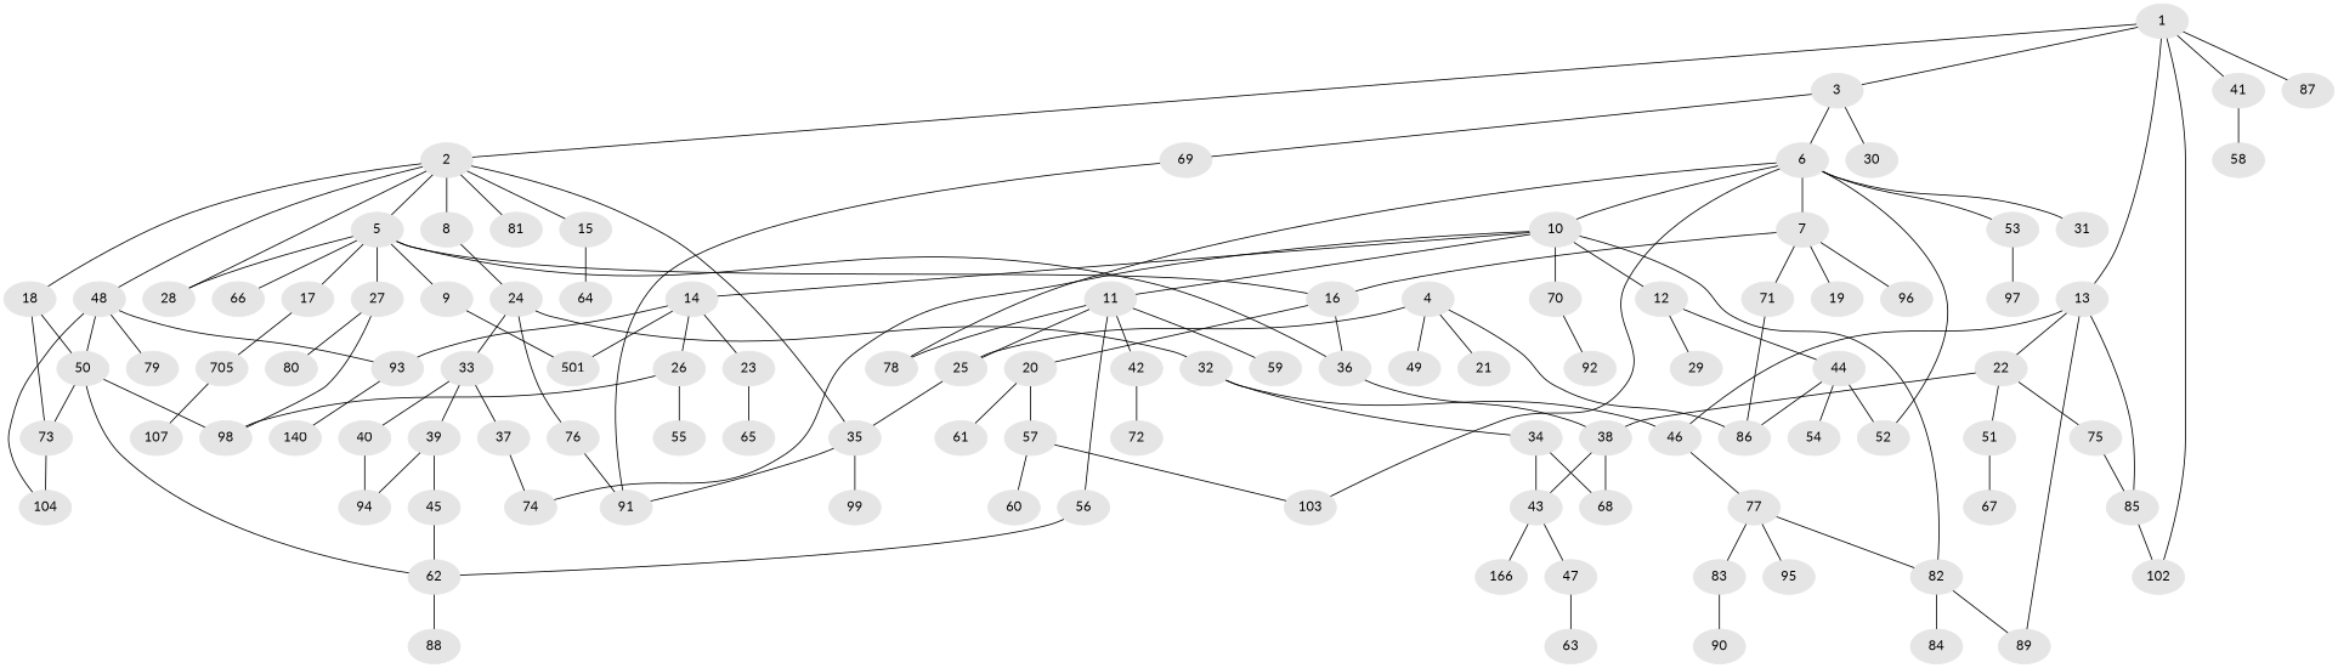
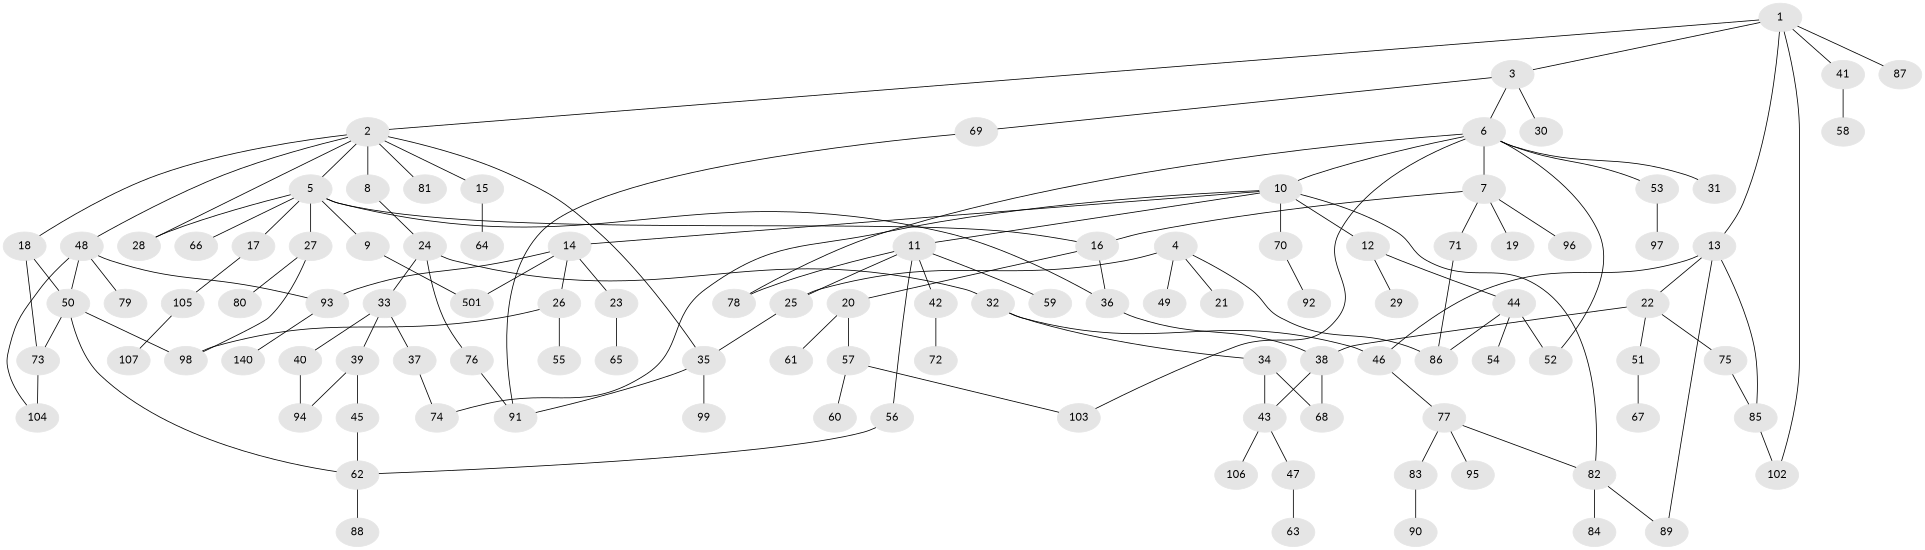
  graph {
    fontname=Lato
    node [color=gray90 fontname=Lato style=filled]
    edge [fontname=Lato]
    1
    2
    3
    13
    41
    87
    102
    5
    8
    15
    18
    28
    35
    48
    81
    6
    30
    69
    22
    46
    85
    89
    58
    4
    21
    25
    49
    86
    9
    16
    17
    27
    36
    66
    24
    64
    50
    73
    91
    99
    93
    79
    104
    7
    10
    31
    52
    53
    78
    103
    n51 [label=501]
    20
-   105 [label=705]
+   105
    98
    80
    38
    19
    71
    96
    11
    12
    14
    70
    74
    82
    97
    32
    33
    76
    42
    56
    59
    29
    44
    23
    26
    92
    84
    72
    62
    54
    51
    75
    77
    65
    55
    n87 [label=140]
    57
    61
    107
    60
    43
    68
    67
    34
    37
    39
    40
    45
    94
    47
-   106 [label=166]
+   106
    63
    88
    83
    95
    90
    1 -- 2
    1 -- 3
    1 -- 13
    1 -- 41
    1 -- 87
    1 -- 102
    2 -- 5
    2 -- 8
    2 -- 15
    2 -- 18
    2 -- 28
    2 -- 35
    2 -- 48
    2 -- 81
    3 -- 6
    3 -- 30
    3 -- 69
    13 -- 22
    13 -- 46
    13 -- 85
    13 -- 89
    41 -- 58
    5 -- 28
    5 -- 9
    5 -- 16
    5 -- 17
    5 -- 27
    5 -- 36
    5 -- 66
    8 -- 24
    15 -- 64
    18 -- 50
    18 -- 73
    35 -- 91
    35 -- 99
    48 -- 50
    48 -- 93
    48 -- 79
    48 -- 104
    6 -- 7
    6 -- 10
    6 -- 31
    6 -- 52
    6 -- 53
    6 -- 78
    6 -- 103
    69 -- 91
    22 -- 38
    22 -- 51
    22 -- 75
    46 -- 77
    85 -- 102
    4 -- 21
    4 -- 25
    4 -- 49
    4 -- 86
    25 -- 35
    9 -- n51
    16 -- 36
    16 -- 20
    17 -- 105
    27 -- 98
    27 -- 80
    36 -- 38
    24 -- 32
    24 -- 33
    24 -- 76
    50 -- 73
    50 -- 98
    50 -- 62
    73 -- 104
    93 -- n87
    7 -- 16
    7 -- 19
    7 -- 71
    7 -- 96
    10 -- 11
    10 -- 12
    10 -- 14
    10 -- 70
    10 -- 74
    10 -- 82
    53 -- 97
    20 -- 57
    20 -- 61
    105 -- 107
    38 -- 43
    38 -- 68
    71 -- 86
    11 -- 25
    11 -- 78
    11 -- 42
    11 -- 56
    11 -- 59
    12 -- 29
    12 -- 44
    14 -- 93
    14 -- n51
    14 -- 23
    14 -- 26
    70 -- 92
    82 -- 89
    82 -- 84
    32 -- 46
    32 -- 34
    33 -- 37
    33 -- 39
    33 -- 40
    76 -- 91
    42 -- 72
    56 -- 62
    44 -- 86
    44 -- 52
    44 -- 54
    23 -- 65
    26 -- 98
    26 -- 55
    62 -- 88
    51 -- 67
    75 -- 85
    77 -- 82
    77 -- 83
    77 -- 95
    57 -- 103
    57 -- 60
    43 -- 47
    43 -- 106
    34 -- 43
    34 -- 68
    37 -- 74
    39 -- 45
    39 -- 94
    40 -- 94
    45 -- 62
    47 -- 63
    83 -- 90
  }
